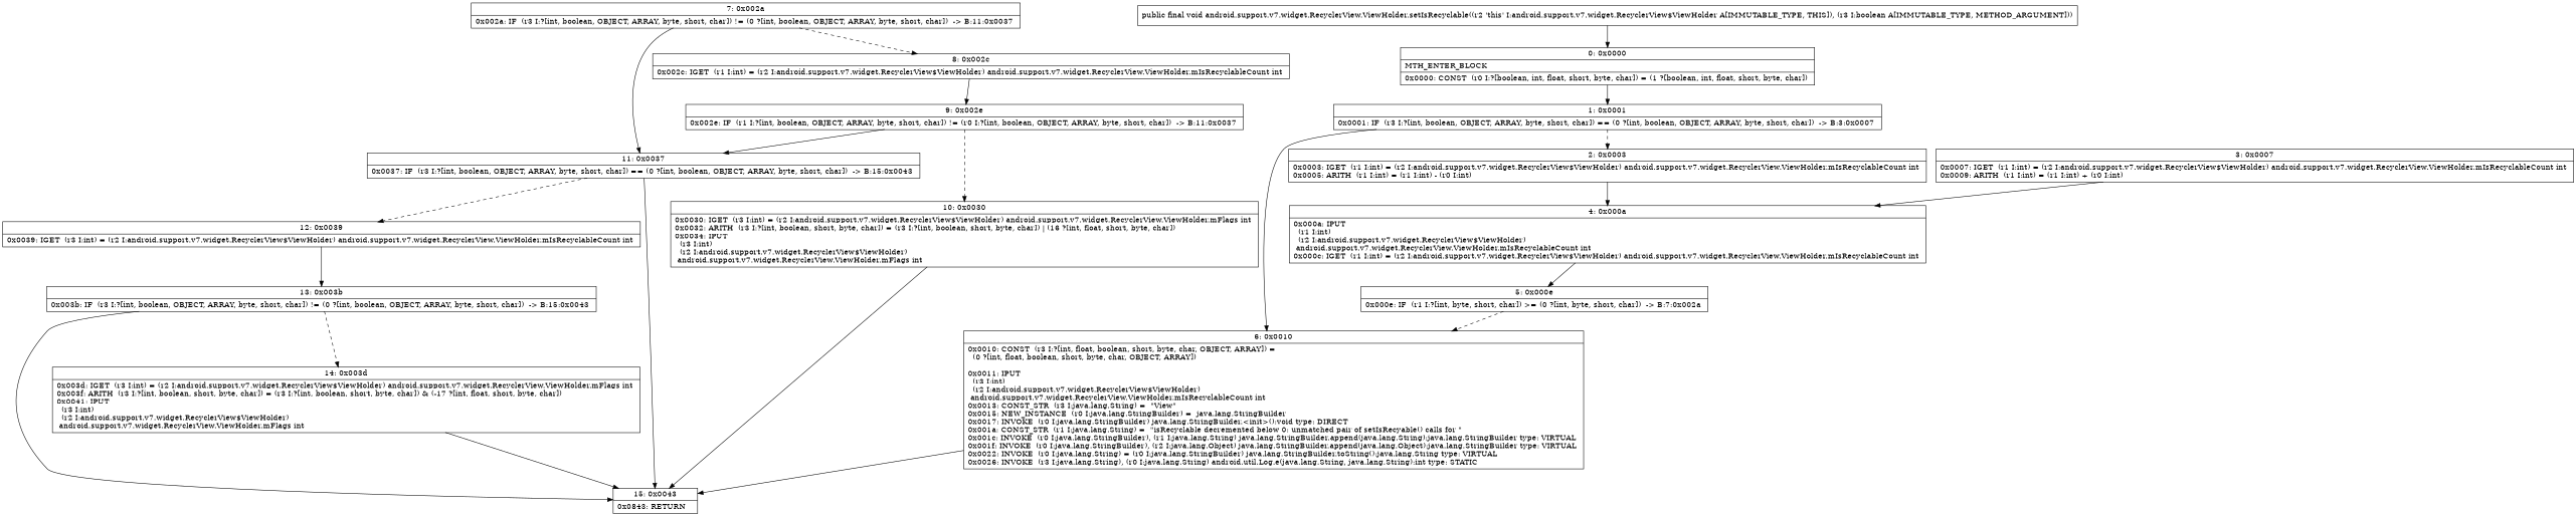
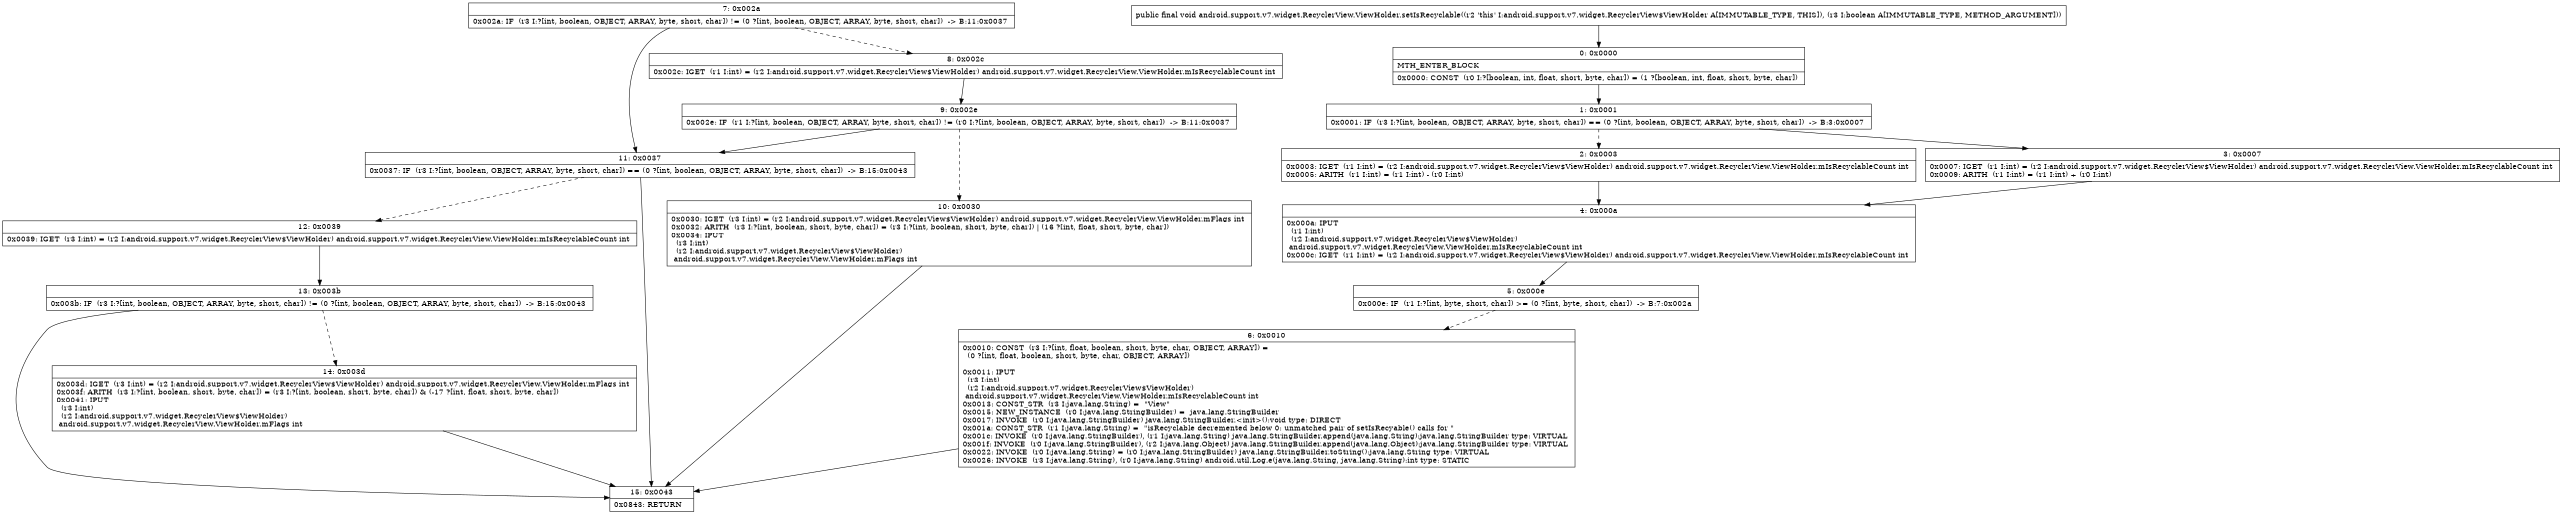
  digraph {
    node [shape=record]
    n1 [label="{0\:\ 0x0000|MTH_ENTER_BLOCK\l|0x0000: CONST  (r0 I:?[boolean, int, float, short, byte, char]) = (1 ?[boolean, int, float, short, byte, char]) \l}"]
    n2 [label="{1\:\ 0x0001|0x0001: IF  (r3 I:?[int, boolean, OBJECT, ARRAY, byte, short, char]) == (0 ?[int, boolean, OBJECT, ARRAY, byte, short, char])  \-\> B:3:0x0007 \l}"]
    n3 [label="{2\:\ 0x0003|0x0003: IGET  (r1 I:int) = (r2 I:android.support.v7.widget.RecyclerView$ViewHolder) android.support.v7.widget.RecyclerView.ViewHolder.mIsRecyclableCount int \l0x0005: ARITH  (r1 I:int) = (r1 I:int) \- (r0 I:int) \l}"]
    n4 [label="{3\:\ 0x0007|0x0007: IGET  (r1 I:int) = (r2 I:android.support.v7.widget.RecyclerView$ViewHolder) android.support.v7.widget.RecyclerView.ViewHolder.mIsRecyclableCount int \l0x0009: ARITH  (r1 I:int) = (r1 I:int) + (r0 I:int) \l}"]
    n5 [label="{4\:\ 0x000a|0x000a: IPUT  \l  (r1 I:int)\l  (r2 I:android.support.v7.widget.RecyclerView$ViewHolder)\l android.support.v7.widget.RecyclerView.ViewHolder.mIsRecyclableCount int \l0x000c: IGET  (r1 I:int) = (r2 I:android.support.v7.widget.RecyclerView$ViewHolder) android.support.v7.widget.RecyclerView.ViewHolder.mIsRecyclableCount int \l}"]
    n6 [label="{5\:\ 0x000e|0x000e: IF  (r1 I:?[int, byte, short, char]) \>= (0 ?[int, byte, short, char])  \-\> B:7:0x002a \l}"]
    n7 [label="{6\:\ 0x0010|0x0010: CONST  (r3 I:?[int, float, boolean, short, byte, char, OBJECT, ARRAY]) = \l  (0 ?[int, float, boolean, short, byte, char, OBJECT, ARRAY])\l \l0x0011: IPUT  \l  (r3 I:int)\l  (r2 I:android.support.v7.widget.RecyclerView$ViewHolder)\l android.support.v7.widget.RecyclerView.ViewHolder.mIsRecyclableCount int \l0x0013: CONST_STR  (r3 I:java.lang.String) =  \"View\" \l0x0015: NEW_INSTANCE  (r0 I:java.lang.StringBuilder) =  java.lang.StringBuilder \l0x0017: INVOKE  (r0 I:java.lang.StringBuilder) java.lang.StringBuilder.\<init\>():void type: DIRECT \l0x001a: CONST_STR  (r1 I:java.lang.String) =  \"isRecyclable decremented below 0: unmatched pair of setIsRecyable() calls for \" \l0x001c: INVOKE  (r0 I:java.lang.StringBuilder), (r1 I:java.lang.String) java.lang.StringBuilder.append(java.lang.String):java.lang.StringBuilder type: VIRTUAL \l0x001f: INVOKE  (r0 I:java.lang.StringBuilder), (r2 I:java.lang.Object) java.lang.StringBuilder.append(java.lang.Object):java.lang.StringBuilder type: VIRTUAL \l0x0022: INVOKE  (r0 I:java.lang.String) = (r0 I:java.lang.StringBuilder) java.lang.StringBuilder.toString():java.lang.String type: VIRTUAL \l0x0026: INVOKE  (r3 I:java.lang.String), (r0 I:java.lang.String) android.util.Log.e(java.lang.String, java.lang.String):int type: STATIC \l}"]
    n8 [label="{15\:\ 0x0043|0x0843: RETURN   \l}"]
    n9 [label="{7\:\ 0x002a|0x002a: IF  (r3 I:?[int, boolean, OBJECT, ARRAY, byte, short, char]) != (0 ?[int, boolean, OBJECT, ARRAY, byte, short, char])  \-\> B:11:0x0037 \l}"]
    n10 [label="{8\:\ 0x002c|0x002c: IGET  (r1 I:int) = (r2 I:android.support.v7.widget.RecyclerView$ViewHolder) android.support.v7.widget.RecyclerView.ViewHolder.mIsRecyclableCount int \l}"]
    n11 [label="{11\:\ 0x0037|0x0037: IF  (r3 I:?[int, boolean, OBJECT, ARRAY, byte, short, char]) == (0 ?[int, boolean, OBJECT, ARRAY, byte, short, char])  \-\> B:15:0x0043 \l}"]
    n12 [label="{9\:\ 0x002e|0x002e: IF  (r1 I:?[int, boolean, OBJECT, ARRAY, byte, short, char]) != (r0 I:?[int, boolean, OBJECT, ARRAY, byte, short, char])  \-\> B:11:0x0037 \l}"]
    n13 [label="{12\:\ 0x0039|0x0039: IGET  (r3 I:int) = (r2 I:android.support.v7.widget.RecyclerView$ViewHolder) android.support.v7.widget.RecyclerView.ViewHolder.mIsRecyclableCount int \l}"]
    n14 [label="{10\:\ 0x0030|0x0030: IGET  (r3 I:int) = (r2 I:android.support.v7.widget.RecyclerView$ViewHolder) android.support.v7.widget.RecyclerView.ViewHolder.mFlags int \l0x0032: ARITH  (r3 I:?[int, boolean, short, byte, char]) = (r3 I:?[int, boolean, short, byte, char]) \| (16 ?[int, float, short, byte, char]) \l0x0034: IPUT  \l  (r3 I:int)\l  (r2 I:android.support.v7.widget.RecyclerView$ViewHolder)\l android.support.v7.widget.RecyclerView.ViewHolder.mFlags int \l}"]
    n15 [label="{13\:\ 0x003b|0x003b: IF  (r3 I:?[int, boolean, OBJECT, ARRAY, byte, short, char]) != (0 ?[int, boolean, OBJECT, ARRAY, byte, short, char])  \-\> B:15:0x0043 \l}"]
    n16 [label="{14\:\ 0x003d|0x003d: IGET  (r3 I:int) = (r2 I:android.support.v7.widget.RecyclerView$ViewHolder) android.support.v7.widget.RecyclerView.ViewHolder.mFlags int \l0x003f: ARITH  (r3 I:?[int, boolean, short, byte, char]) = (r3 I:?[int, boolean, short, byte, char]) & (\-17 ?[int, float, short, byte, char]) \l0x0041: IPUT  \l  (r3 I:int)\l  (r2 I:android.support.v7.widget.RecyclerView$ViewHolder)\l android.support.v7.widget.RecyclerView.ViewHolder.mFlags int \l}"]
    n17 [label="{public final void android.support.v7.widget.RecyclerView.ViewHolder.setIsRecyclable((r2 'this' I:android.support.v7.widget.RecyclerView$ViewHolder A[IMMUTABLE_TYPE, THIS]), (r3 I:boolean A[IMMUTABLE_TYPE, METHOD_ARGUMENT])) }"]
    n1 -> n2
    n2 -> n3 [style=dashed]
-   n2 -> n7
+   n2 -> n4
    n3 -> n5
    n4 -> n5
    n5 -> n6
    n6 -> n7 [style=dashed]
    n7 -> n8
    n9 -> n10 [style=dashed]
    n9 -> n11
    n10 -> n12
    n11 -> n8
    n11 -> n13 [style=dashed]
    n12 -> n11
    n12 -> n14 [style=dashed]
    n13 -> n15
    n14 -> n8
    n15 -> n8
    n15 -> n16 [style=dashed]
    n16 -> n8
    n17 -> n1
  }
